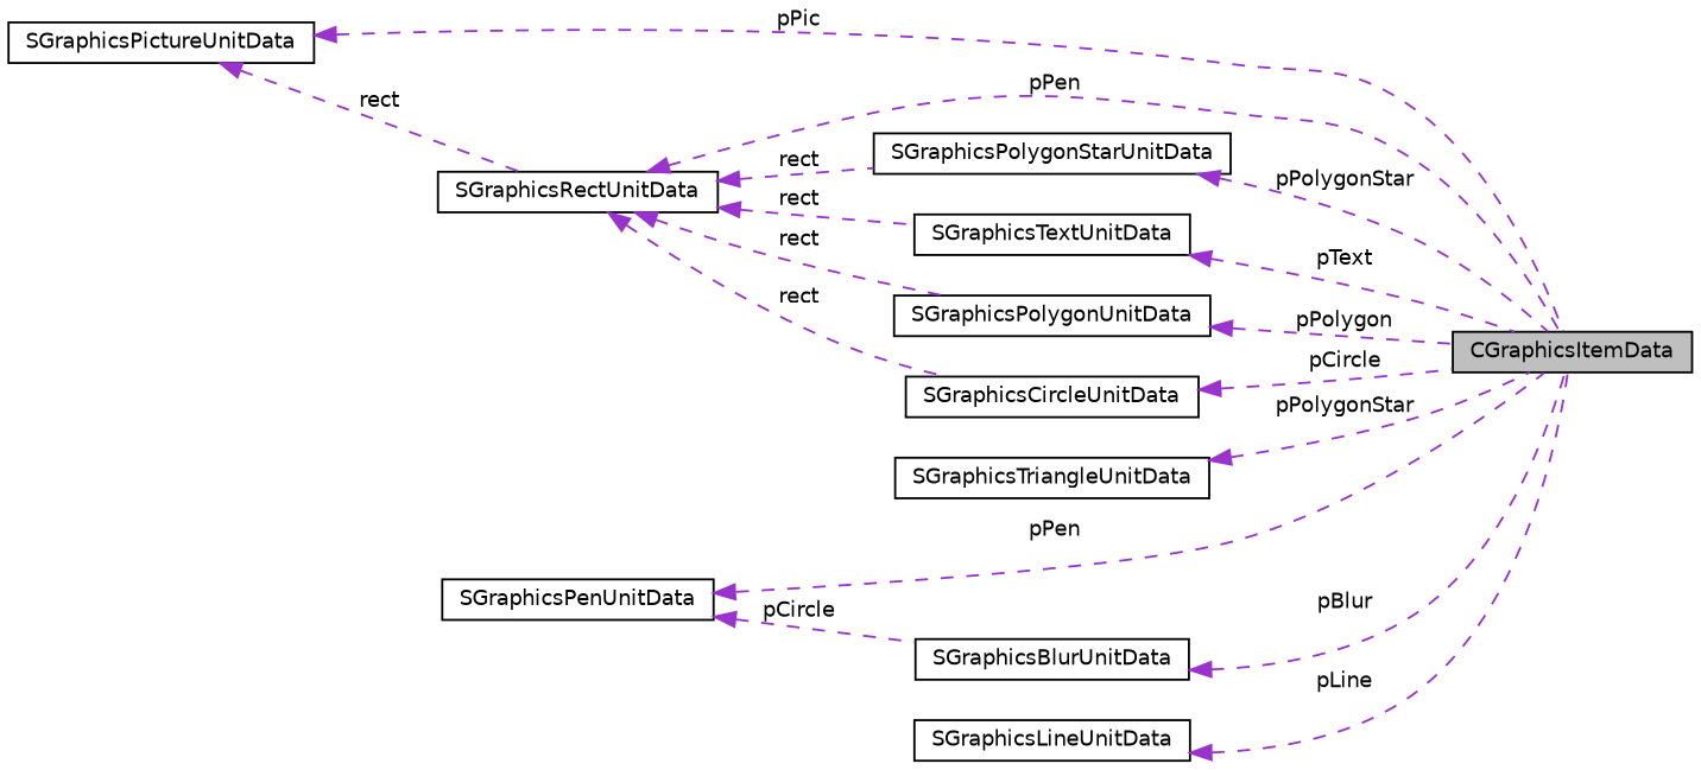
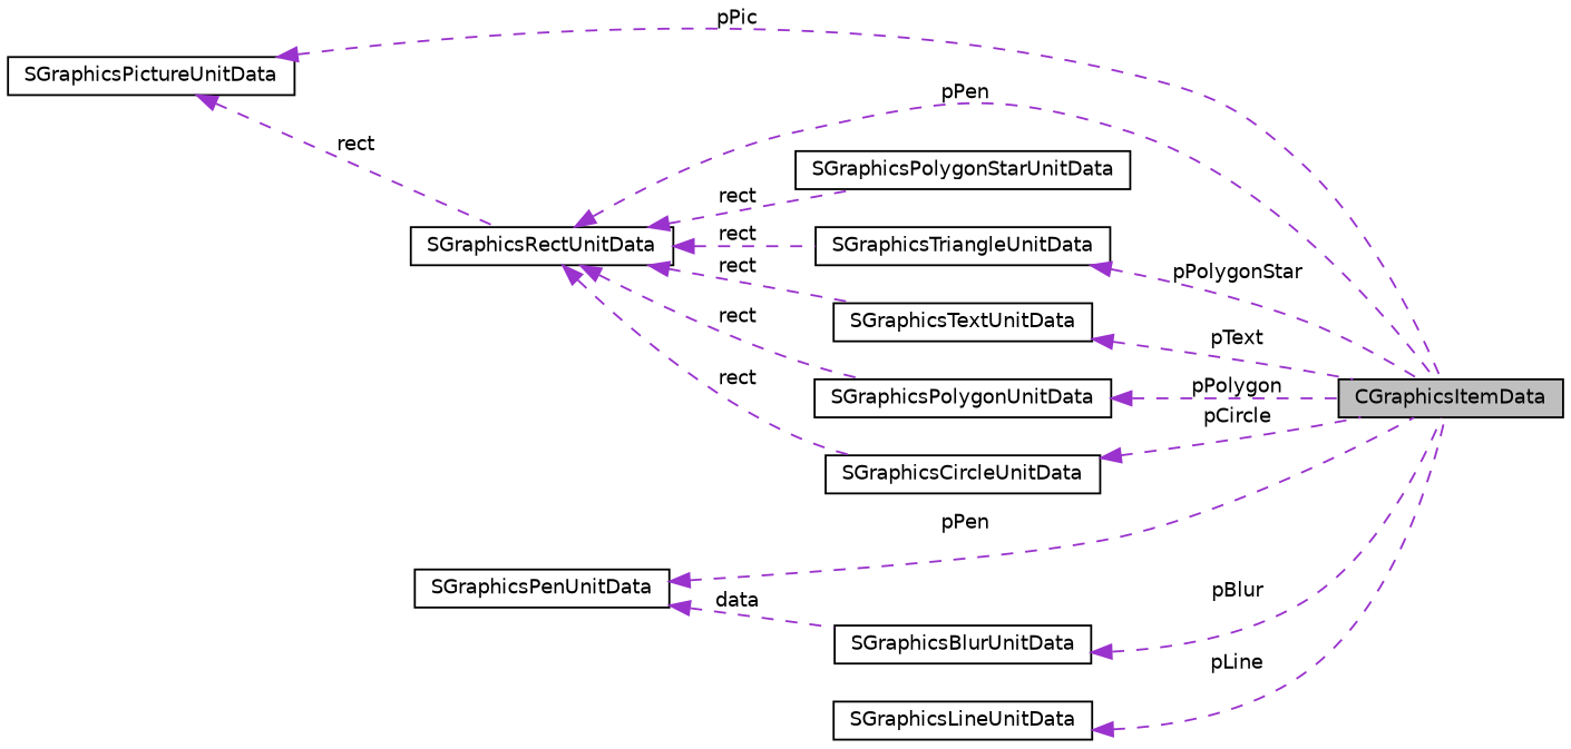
  digraph {
    rankdir=LR
    node [color=black fillcolor=white fontname=Helvetica fontsize=10 shape=record style=filled]
    edge [color=darkorchid3 dir=back fontname=Helvetica fontsize=10 labelfontname=Helvetica labelfontsize=10 style=dashed]
    n1 [fillcolor=grey75 fontcolor=black height=0.2 label=CGraphicsItemData width=0.4]
    n2 [height=0.2 label=SGraphicsRectUnitData width=0.4]
    n3 [height=0.2 label=SGraphicsPolygonStarUnitData width=0.4]
    n4 [height=0.2 label=SGraphicsTriangleUnitData width=0.4]
    n5 [height=0.2 label=SGraphicsTextUnitData width=0.4]
    n6 [height=0.2 label=SGraphicsPolygonUnitData width=0.4]
    n7 [height=0.2 label=SGraphicsCircleUnitData width=0.4]
    n8 [height=0.2 label=SGraphicsPictureUnitData width=0.4]
    n9 [height=0.2 label=SGraphicsBlurUnitData width=0.4]
    n10 [height=0.2 label=SGraphicsPenUnitData width=0.4]
    n11 [height=0.2 label=SGraphicsLineUnitData width=0.4]
    n2 -> n1 [label=" pPen"]
    n2 -> n3 [label=" rect"]
+   n2 -> n4 [label=" rect"]
    n2 -> n5 [label=" rect"]
    n2 -> n6 [label=" rect"]
    n2 -> n7 [label=" rect"]
-   n3 -> n1 [label=" pPolygonStar"]
    n4 -> n1 [label=" pPolygonStar"]
    n5 -> n1 [label=" pText"]
    n6 -> n1 [label=" pPolygon"]
    n7 -> n1 [label=" pCircle"]
    n8 -> n1 [label=" pPic"]
    n8 -> n2 [label=" rect"]
    n9 -> n1 [label=" pBlur"]
    n10 -> n1 [label=" pPen"]
-   n10 -> n9 [label=" pCircle"]
+   n10 -> n9 [label=" data"]
    n11 -> n1 [label=" pLine"]
  }
